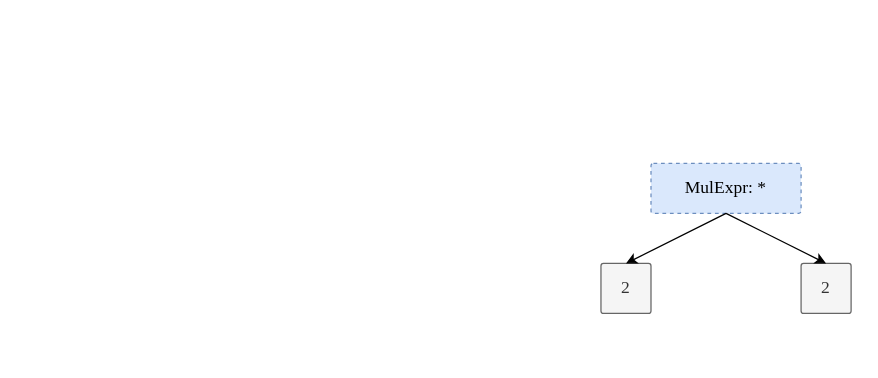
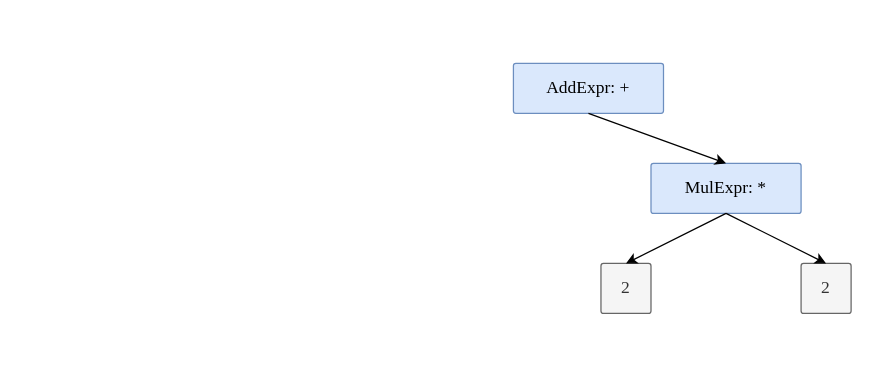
  <mxCell id="0" />
  <mxCell id="1" parent="0" />
  <mxCell id="2" value="&lt;b style=&quot;font-weight:normal;&quot; id=&quot;docs-internal-guid-d1765ab8-7fff-5156-de28-8e75f1ed28f1&quot;&gt;&lt;img width=&quot;244px;&quot; height=&quot;238px;&quot; src=&quot;https://lh6.googleusercontent.com/lfd56HSnweto-8dXkMeST1R-JptDX59SEBaXvdftJEbozCKcspHJABIKOLk9avf7b3ohm2aB9Om6vp_vhwcFcV166Yq16Ca-K3CZ8Z-AsE2sbXnP1-ZK_7W7bXWT3C5gdFkXP09m8lU6xnRTfe9dPGfW=s2048&quot;&gt;&lt;/b&gt;" style="text;whiteSpace=wrap;html=1;" vertex="1" parent="1"><mxGeometry x="20" y="20" width="280" height="260" as="geometry" /></mxCell>
+ <mxCell id="3" value="&lt;font style=&quot;font-size: 14px;&quot;&gt;AddExpr: +&lt;/font&gt;" style="rounded=1;whiteSpace=wrap;html=1;arcSize=5;fontFamily=SF Mono;fillColor=#dae8fc;strokeColor=#6c8ebf;" vertex="1" parent="1"><mxGeometry x="410" y="50" width="120" height="40" as="geometry" /></mxCell>
  <mxCell id="4" value="&lt;font style=&quot;font-size: 14px;&quot;&gt;2&lt;/font&gt;" style="rounded=1;whiteSpace=wrap;html=1;arcSize=5;fontFamily=SF Mono;fillColor=#f5f5f5;strokeColor=#666666;fontColor=#333333;" vertex="1" parent="1"><mxGeometry x="480" y="210" width="40" height="40" as="geometry" /></mxCell>
- <mxCell id="5" value="&lt;font style=&quot;font-size: 14px;&quot;&gt;MulExpr: *&lt;/font&gt;" style="rounded=1;whiteSpace=wrap;html=1;arcSize=5;fontFamily=SF Mono;fillColor=#dae8fc;strokeColor=#6c8ebf;dashed=1;" vertex="1" parent="1"><mxGeometry x="520" y="130" width="120" height="40" as="geometry" /></mxCell>
+ <mxCell id="5" value="&lt;font style=&quot;font-size: 14px;&quot;&gt;MulExpr: *&lt;/font&gt;" style="rounded=1;whiteSpace=wrap;html=1;arcSize=5;fontFamily=SF Mono;fillColor=#dae8fc;strokeColor=#6c8ebf;" vertex="1" parent="1"><mxGeometry x="520" y="130" width="120" height="40" as="geometry" /></mxCell>
  <mxCell id="6" value="&lt;font style=&quot;font-size: 14px;&quot;&gt;2&lt;/font&gt;" style="rounded=1;whiteSpace=wrap;html=1;arcSize=5;fontFamily=SF Mono;fillColor=#f5f5f5;strokeColor=#666666;fontColor=#333333;" vertex="1" parent="1"><mxGeometry x="640" y="210" width="40" height="40" as="geometry" /></mxCell>
+ <mxCell id="7" value="" style="endArrow=classic;html=1;rounded=0;exitX=0.5;exitY=1;exitDx=0;exitDy=0;entryX=0.5;entryY=0;entryDx=0;entryDy=0;" edge="1" parent="1" source="3" target="5"><mxGeometry width="50" height="50" relative="1" as="geometry"><mxPoint x="240" y="190" as="sourcePoint" /><mxPoint x="290" y="140" as="targetPoint" /></mxGeometry></mxCell>
  <mxCell id="8" value="" style="endArrow=classic;html=1;rounded=0;exitX=0.5;exitY=1;exitDx=0;exitDy=0;entryX=0.5;entryY=0;entryDx=0;entryDy=0;" edge="1" parent="1" source="5" target="4"><mxGeometry width="50" height="50" relative="1" as="geometry"><mxPoint x="240" y="190" as="sourcePoint" /><mxPoint x="290" y="140" as="targetPoint" /></mxGeometry></mxCell>
  <mxCell id="9" value="" style="endArrow=classic;html=1;rounded=0;exitX=0.5;exitY=1;exitDx=0;exitDy=0;entryX=0.5;entryY=0;entryDx=0;entryDy=0;" edge="1" parent="1" source="5" target="6"><mxGeometry width="50" height="50" relative="1" as="geometry"><mxPoint x="240" y="190" as="sourcePoint" /><mxPoint x="290" y="140" as="targetPoint" /></mxGeometry></mxCell>
